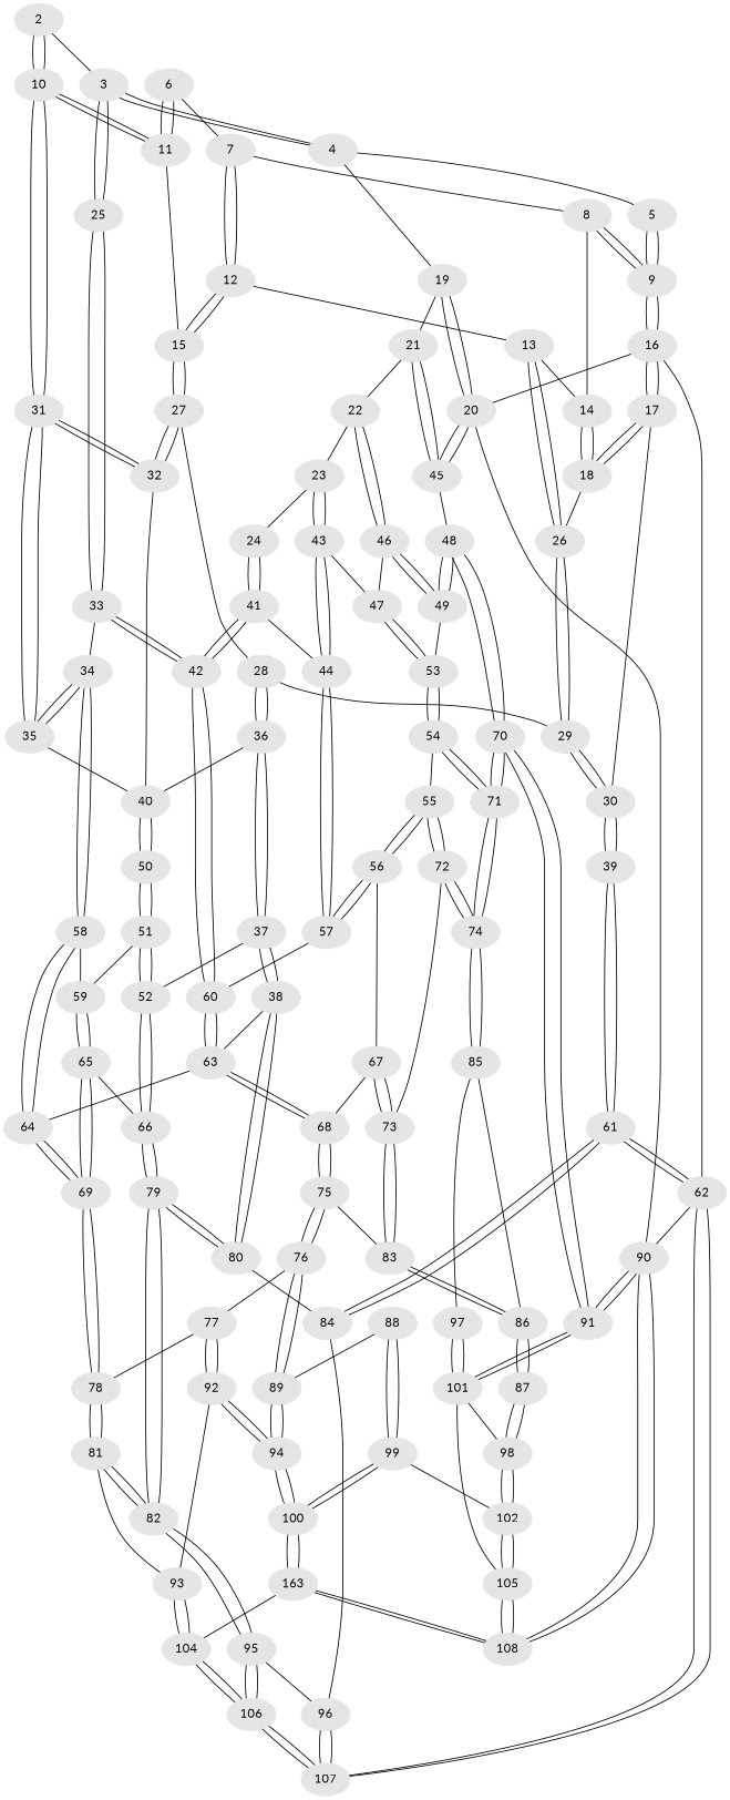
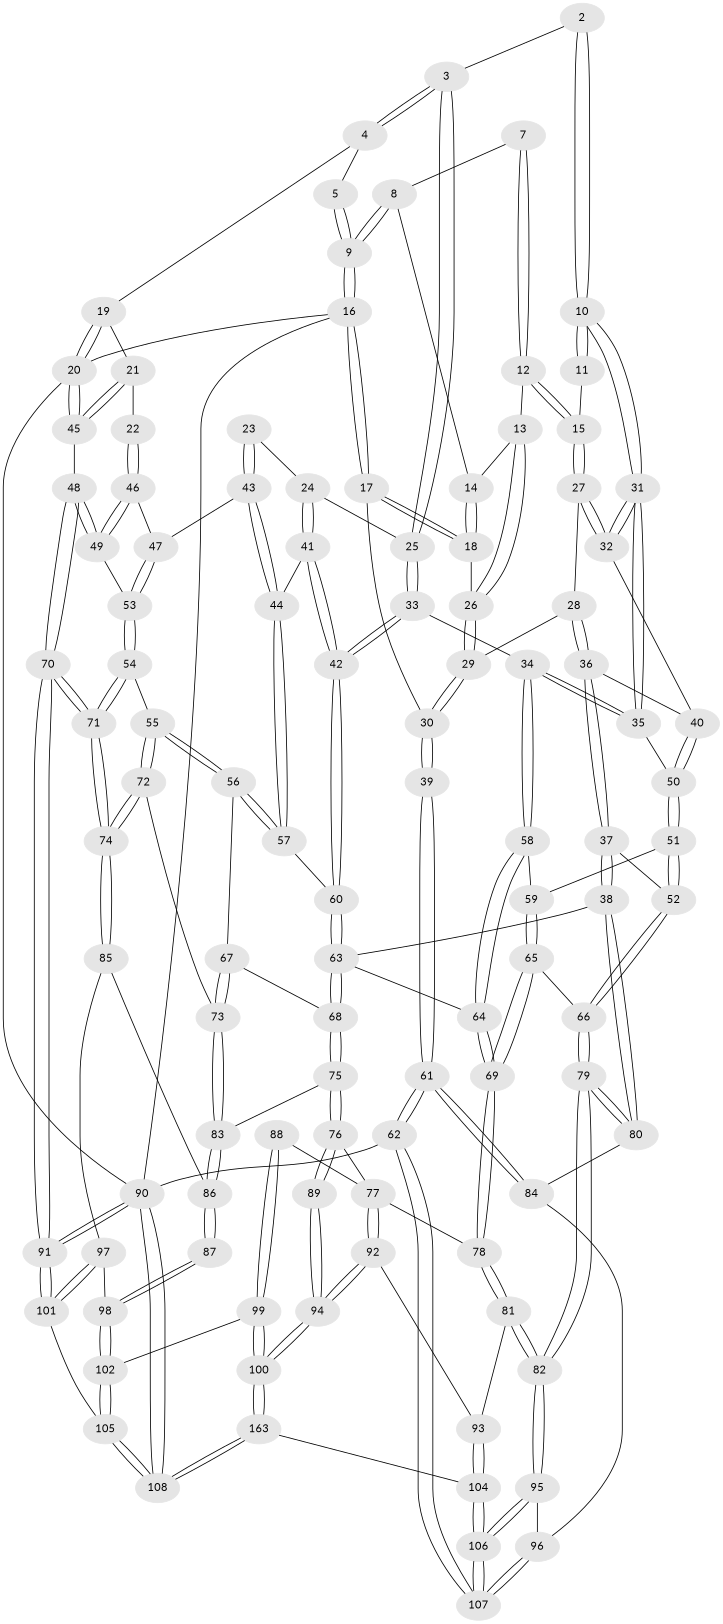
  graph {
    fontname=Lato
    node [color=gray90 fontname=Lato style=filled]
    edge [fontname=Lato]
    2
    3
    10
-   6
    7
    11
    4
    25
    31
    5
    19
    33
    9
    20
    21
    16
    8
    12
    15
    14
    13
    18
    17
    62
    32
    35
    27
    26
    29
    28
    30
    45
    90
    107
    39
    22
    48
    91
    108
    23
    46
    24
    43
    47
    49
    41
    44
    42
    34
    36
    40
    37
    61
    50
    58
    60
    59
    64
    51
    38
    52
    80
    63
    66
    84
    57
    53
    70
    54
    71
    65
    79
    55
    56
    72
    74
    67
    73
    68
    69
    96
    75
    78
    82
    83
    76
    81
    101
    85
    86
    97
    77
    89
    92
    94
    93
    95
    104
    106
    87
    98
    88
    99
    102
    100
    105
    n107 [label=163]
    2 -- 3
    2 -- 10
    2 -- 10
    3 -- 4
    3 -- 4
    3 -- 25
    3 -- 25
    10 -- 11
    10 -- 11
    10 -- 31
    10 -- 31
-   6 -- 7
-   6 -- 11
-   6 -- 11
    7 -- 8
    7 -- 12
    7 -- 12
    11 -- 15
    4 -- 5
    4 -- 19
    25 -- 33
    25 -- 33
    31 -- 32
    31 -- 32
    31 -- 35
    31 -- 35
    5 -- 9
    5 -- 9
    19 -- 20
    19 -- 20
    19 -- 21
    33 -- 42
    33 -- 42
    33 -- 34
    9 -- 16
    9 -- 16
    20 -- 45
    20 -- 45
    20 -- 90
    21 -- 45
    21 -- 45
    21 -- 22
    16 -- 20
    16 -- 17
    16 -- 17
-   16 -- 62
+   16 -- 90
    8 -- 9
    8 -- 9
    8 -- 14
    12 -- 15
    12 -- 15
    12 -- 13
    15 -- 27
    15 -- 27
    14 -- 18
    14 -- 18
    13 -- 14
    13 -- 26
    13 -- 26
    18 -- 26
    17 -- 18
    17 -- 18
    17 -- 30
    62 -- 90
    62 -- 107
    62 -- 107
    32 -- 40
-   35 -- 40
+   35 -- 50
    27 -- 32
    27 -- 32
    27 -- 28
    26 -- 29
    26 -- 29
    29 -- 30
    29 -- 30
    28 -- 29
    28 -- 36
    28 -- 36
    30 -- 39
    30 -- 39
    45 -- 48
    90 -- 91
    90 -- 91
    90 -- 108
    90 -- 108
    39 -- 61
    39 -- 61
-   22 -- 23
    22 -- 46
    22 -- 46
    48 -- 49
    48 -- 49
    48 -- 70
    48 -- 70
    91 -- 101
    91 -- 101
    23 -- 24
    23 -- 43
    23 -- 43
    46 -- 47
    46 -- 49
    46 -- 49
+   24 -- 25
    24 -- 41
    24 -- 41
    43 -- 47
    43 -- 44
    43 -- 44
    47 -- 53
    47 -- 53
    49 -- 53
    41 -- 44
    41 -- 42
    41 -- 42
    44 -- 57
    44 -- 57
    42 -- 60
    42 -- 60
    34 -- 35
    34 -- 35
    34 -- 58
    34 -- 58
    36 -- 40
    36 -- 37
    36 -- 37
    40 -- 50
    40 -- 50
    37 -- 38
    37 -- 38
    37 -- 52
    61 -- 62
    61 -- 62
    61 -- 84
    61 -- 84
    50 -- 51
    50 -- 51
    58 -- 59
    58 -- 64
    58 -- 64
    60 -- 63
    60 -- 63
    59 -- 65
    59 -- 65
    64 -- 69
    64 -- 69
    51 -- 59
    51 -- 52
    51 -- 52
    38 -- 80
    38 -- 80
    38 -- 63
    52 -- 66
    52 -- 66
    80 -- 84
    63 -- 64
    63 -- 68
    63 -- 68
    66 -- 79
    66 -- 79
    84 -- 96
    57 -- 60
    53 -- 54
    53 -- 54
    70 -- 91
    70 -- 91
    70 -- 71
    70 -- 71
    54 -- 71
    54 -- 71
    54 -- 55
    71 -- 74
    71 -- 74
    65 -- 66
    65 -- 69
    65 -- 69
    79 -- 80
    79 -- 80
    79 -- 82
    79 -- 82
    55 -- 56
    55 -- 56
    55 -- 72
    55 -- 72
    56 -- 57
    56 -- 57
    56 -- 67
    72 -- 74
    72 -- 74
    72 -- 73
    74 -- 85
    74 -- 85
    67 -- 73
    67 -- 73
    67 -- 68
    73 -- 83
    73 -- 83
    68 -- 75
    68 -- 75
    69 -- 78
    69 -- 78
    96 -- 107
    96 -- 107
    75 -- 83
    75 -- 76
    75 -- 76
    78 -- 81
    78 -- 81
    82 -- 95
    82 -- 95
    83 -- 86
    83 -- 86
    76 -- 77
    76 -- 89
    76 -- 89
    81 -- 82
    81 -- 82
    81 -- 93
    101 -- 105
    85 -- 86
    85 -- 97
    86 -- 87
    86 -- 87
    97 -- 101
    97 -- 101
-   101 -- 98
+   97 -- 98
    77 -- 78
    77 -- 92
    77 -- 92
    89 -- 94
    89 -- 94
    92 -- 94
    92 -- 94
    92 -- 93
    94 -- 100
    94 -- 100
    93 -- 104
    93 -- 104
    95 -- 96
    95 -- 106
    95 -- 106
    104 -- 106
    104 -- 106
    106 -- 107
    106 -- 107
    87 -- 98
    87 -- 98
    98 -- 102
    98 -- 102
-   88 -- 89
+   88 -- 77
    88 -- 99
    88 -- 99
    99 -- 102
    99 -- 100
    99 -- 100
    102 -- 105
    102 -- 105
    100 -- n107
    100 -- n107
    105 -- 108
    105 -- 108
    n107 -- 108
    n107 -- 108
    n107 -- 104
  }
